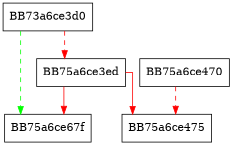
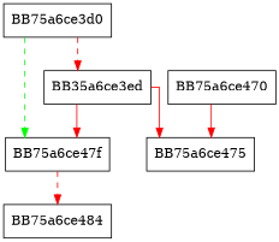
  digraph {
    splines=ortho
    node [shape=box]
    edge [color=red style=dashed]
-   BB75a6ce3d0 [label=BB73a6ce3d0]
-   BB75a6ce47f [label=BB75a6ce67f]
-   BB75a6ce3ed
+   BB75a6ce3d0
+   BB75a6ce47f
+   BB75a6ce3ed [label=BB35a6ce3ed]
+   BB75a6ce484
    BB75a6ce475
    BB75a6ce470
    BB75a6ce3d0 -> BB75a6ce47f [color=green]
    BB75a6ce3d0 -> BB75a6ce3ed
+   BB75a6ce47f -> BB75a6ce484
    BB75a6ce3ed -> BB75a6ce47f [style=solid]
    BB75a6ce3ed -> BB75a6ce475 [style=solid]
-   BB75a6ce470 -> BB75a6ce475
+   BB75a6ce470 -> BB75a6ce475 [style=solid]
  }
